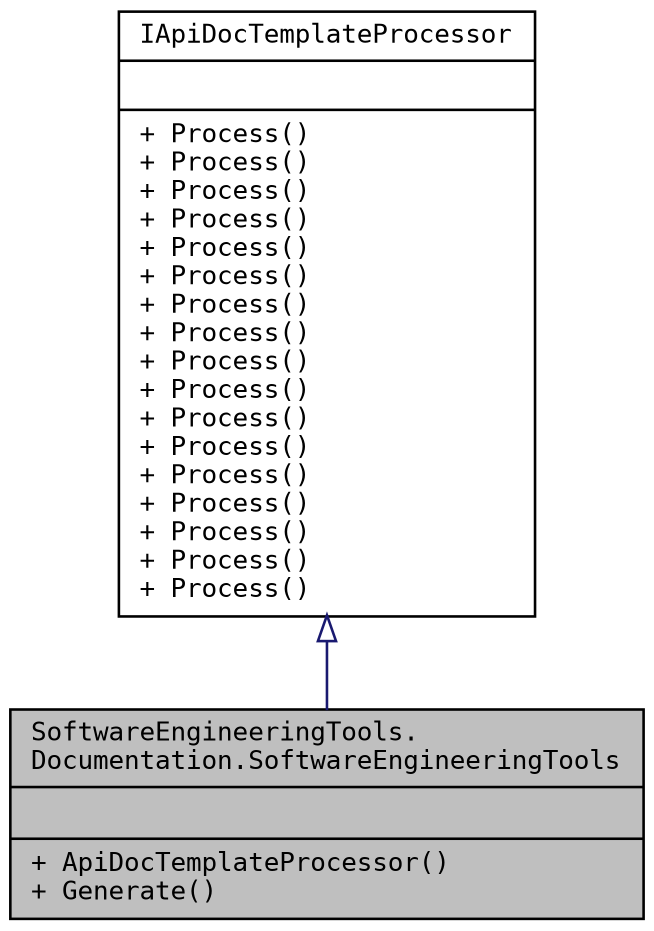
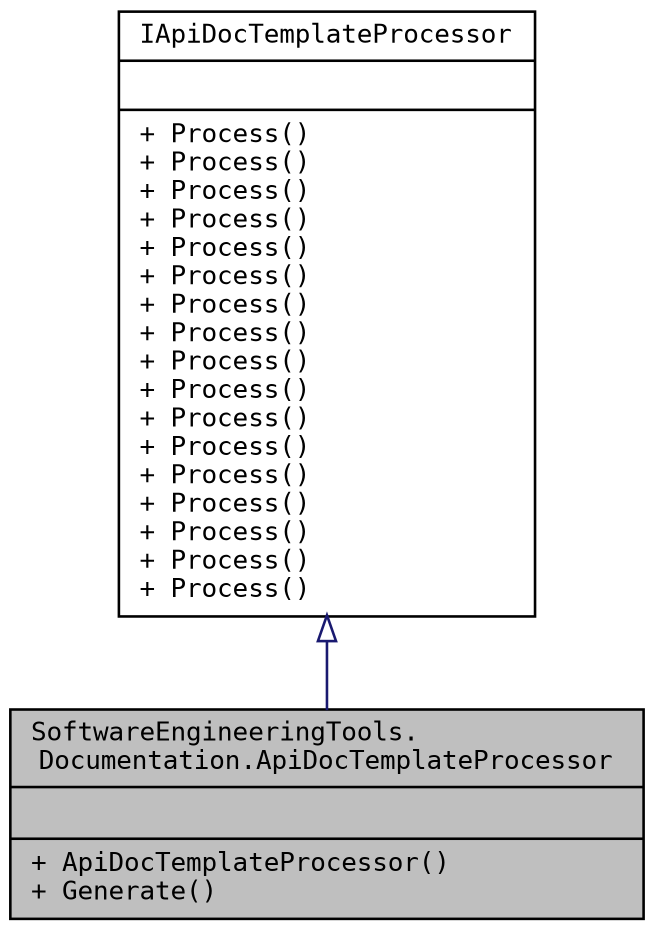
  digraph {
    fontname="DejaVu Sans Mono"
    node [color=black fontname="DejaVu Sans Mono" fontsize=10 shape=record style=filled]
-   n1 [fillcolor=grey75 fontcolor=black height=0.2 label="{SoftwareEngineeringTools.\lDocumentation.SoftwareEngineeringTools\n||+ ApiDocTemplateProcessor()\l+ Generate()\l}" width=0.4]
+   n1 [fillcolor=grey75 fontcolor=black height=0.2 label="{SoftwareEngineeringTools.\lDocumentation.ApiDocTemplateProcessor\n||+ ApiDocTemplateProcessor()\l+ Generate()\l}" width=0.4]
    n2 [fillcolor=white height=0.2 label="{IApiDocTemplateProcessor\n||+ Process()\l+ Process()\l+ Process()\l+ Process()\l+ Process()\l+ Process()\l+ Process()\l+ Process()\l+ Process()\l+ Process()\l+ Process()\l+ Process()\l+ Process()\l+ Process()\l+ Process()\l+ Process()\l+ Process()\l}" width=0.4]
    n2 -> n1 [arrowtail=onormal color=midnightblue dir=back fontname="DejaVu Sans Mono" fontsize=10 labelfontname=Helvetica labelfontsize=10 style=solid]
  }
